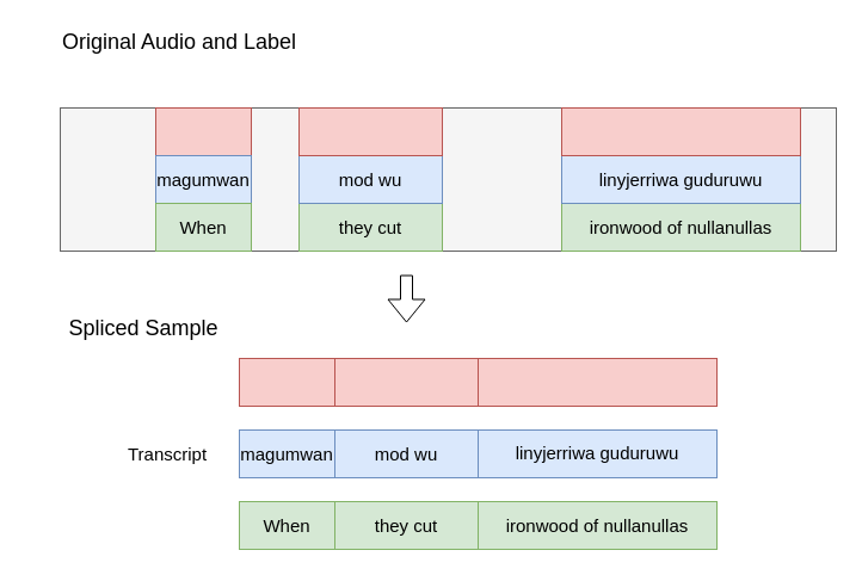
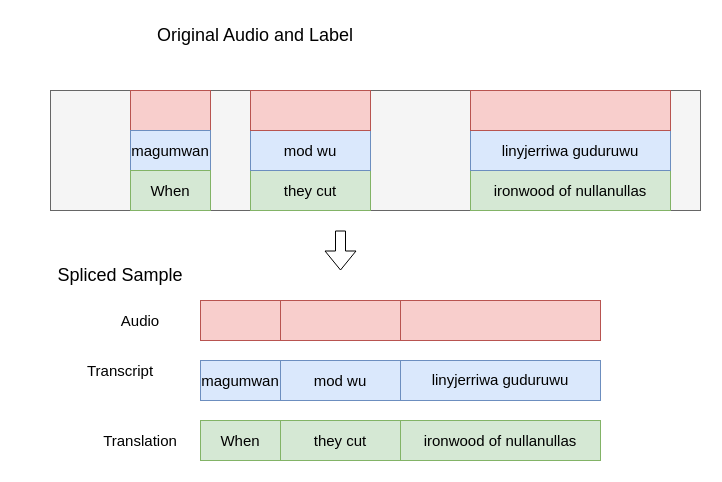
  <mxCell id="0" />
  <mxCell id="1" parent="0" />
  <mxCell id="2" value="" style="rounded=0;whiteSpace=wrap;html=1;fillColor=#f5f5f5;strokeColor=#666666;fillStyle=auto;fontColor=#333333;" vertex="1" parent="1"><mxGeometry x="50" y="90" width="650" height="120" as="geometry" /></mxCell>
  <mxCell id="3" value="" style="shape=flexArrow;endArrow=classic;html=1;rounded=0;" edge="1" parent="1"><mxGeometry width="50" height="50" relative="1" as="geometry"><mxPoint x="340" y="230" as="sourcePoint" /><mxPoint x="340" y="270" as="targetPoint" /></mxGeometry></mxCell>
- <mxCell id="4" value="&lt;font style=&quot;font-size: 18px;&quot;&gt;Original Audio and Label&lt;/font&gt;" style="text;html=1;whiteSpace=wrap;strokeColor=none;fillColor=none;align=center;verticalAlign=middle;rounded=0;" vertex="1" parent="1"><mxGeometry x="20" y="20" width="260" height="30" as="geometry" /></mxCell>
+ <mxCell id="4" value="&lt;font style=&quot;font-size: 18px;&quot;&gt;Original Audio and Label&lt;/font&gt;" style="text;html=1;whiteSpace=wrap;strokeColor=none;fillColor=none;align=center;verticalAlign=middle;rounded=0;" vertex="1" parent="1"><mxGeometry x="125" y="20" width="260" height="30" as="geometry" /></mxCell>
  <mxCell id="5" value="" style="rounded=0;whiteSpace=wrap;html=1;strokeColor=#b85450;fillColor=#f8cecc;" vertex="1" parent="1"><mxGeometry x="200" y="300" width="80" height="40" as="geometry" /></mxCell>
  <mxCell id="6" value="" style="rounded=0;whiteSpace=wrap;html=1;fillColor=#f8cecc;strokeColor=#b85450;" vertex="1" parent="1"><mxGeometry x="280" y="300" width="120" height="40" as="geometry" /></mxCell>
  <mxCell id="7" value="" style="rounded=0;whiteSpace=wrap;html=1;fillColor=#f8cecc;strokeColor=#b85450;" vertex="1" parent="1"><mxGeometry x="400" y="300" width="200" height="40" as="geometry" /></mxCell>
  <mxCell id="8" value="&lt;font style=&quot;font-size: 18px;&quot;&gt;Spliced ​​Sample&lt;/font&gt;" style="text;html=1;whiteSpace=wrap;strokeColor=none;fillColor=none;align=center;verticalAlign=middle;rounded=0;" vertex="1" parent="1"><mxGeometry x="50" y="260" width="140" height="30" as="geometry" /></mxCell>
  <mxCell id="9" value="&lt;font style=&quot;font-size: 15px;&quot;&gt;magumwan&lt;/font&gt;" style="rounded=0;whiteSpace=wrap;html=1;strokeColor=#6c8ebf;fillColor=#dae8fc;" vertex="1" parent="1"><mxGeometry x="200" y="360" width="80" height="40" as="geometry" /></mxCell>
  <mxCell id="10" value="&lt;font style=&quot;font-size: 15px;&quot;&gt;mod wu&lt;/font&gt;" style="rounded=0;whiteSpace=wrap;html=1;fillColor=#dae8fc;strokeColor=#6c8ebf;" vertex="1" parent="1"><mxGeometry x="280" y="360" width="120" height="40" as="geometry" /></mxCell>
  <mxCell id="11" value="&lt;font style=&quot;font-size: 15px; line-height: 22.5px;&quot;&gt;linyjerriwa guduruwu&lt;/font&gt;" style="rounded=0;whiteSpace=wrap;html=1;fillColor=#dae8fc;strokeColor=#6c8ebf;" vertex="1" parent="1"><mxGeometry x="400" y="360" width="200" height="40" as="geometry" /></mxCell>
  <mxCell id="12" value="&lt;font style=&quot;font-size: 15px;&quot;&gt;When&lt;/font&gt;" style="rounded=0;whiteSpace=wrap;html=1;strokeColor=#82b366;fillColor=#d5e8d4;" vertex="1" parent="1"><mxGeometry x="200" y="420" width="80" height="40" as="geometry" /></mxCell>
  <mxCell id="13" value="&lt;font style=&quot;font-size: 15px;&quot;&gt;they cut&lt;/font&gt;" style="rounded=0;whiteSpace=wrap;html=1;fillColor=#d5e8d4;strokeColor=#82b366;" vertex="1" parent="1"><mxGeometry x="280" y="420" width="120" height="40" as="geometry" /></mxCell>
  <mxCell id="14" value="&lt;font style=&quot;font-size: 15px;&quot;&gt;ironwood of nullanullas&lt;/font&gt;" style="rounded=0;whiteSpace=wrap;html=1;fillColor=#d5e8d4;strokeColor=#82b366;" vertex="1" parent="1"><mxGeometry x="400" y="420" width="200" height="40" as="geometry" /></mxCell>
- <mxCell id="16" value="&lt;font style=&quot;font-size: 15px;&quot;&gt;Transcript&lt;/font&gt;" style="text;html=1;whiteSpace=wrap;strokeColor=none;fillColor=none;align=center;verticalAlign=middle;rounded=0;" vertex="1" parent="1"><mxGeometry x="110" y="365" width="60" height="30" as="geometry" /></mxCell>
+ <mxCell id="15" value="&lt;font style=&quot;font-size: 15px;&quot;&gt;Audio&lt;/font&gt;" style="text;html=1;whiteSpace=wrap;strokeColor=none;fillColor=none;align=center;verticalAlign=middle;rounded=0;" vertex="1" parent="1"><mxGeometry x="110" y="305" width="60" height="30" as="geometry" /></mxCell>
+ <mxCell id="16" value="&lt;font style=&quot;font-size: 15px;&quot;&gt;Transcript&lt;/font&gt;" style="text;html=1;whiteSpace=wrap;strokeColor=none;fillColor=none;align=center;verticalAlign=middle;rounded=0;" vertex="1" parent="1"><mxGeometry x="90" y="355" width="60" height="30" as="geometry" /></mxCell>
+ <mxCell id="17" value="&lt;font style=&quot;font-size: 15px;&quot;&gt;Translation&lt;/font&gt;" style="text;html=1;whiteSpace=wrap;strokeColor=none;fillColor=none;align=center;verticalAlign=middle;rounded=0;" vertex="1" parent="1"><mxGeometry x="110" y="425" width="60" height="30" as="geometry" /></mxCell>
  <mxCell id="18" value="" style="rounded=0;whiteSpace=wrap;html=1;fillColor=#f8cecc;strokeColor=#b85450;" vertex="1" parent="1"><mxGeometry x="130" y="90" width="80" height="40" as="geometry" /></mxCell>
  <mxCell id="19" value="&lt;span style=&quot;font-size: 15px;&quot;&gt;magumwan&lt;/span&gt;" style="rounded=0;whiteSpace=wrap;html=1;fillColor=#dae8fc;strokeColor=#6c8ebf;" vertex="1" parent="1"><mxGeometry x="130" y="130" width="80" height="40" as="geometry" /></mxCell>
  <mxCell id="20" value="&lt;span style=&quot;font-size: 15px;&quot;&gt;When&lt;/span&gt;" style="rounded=0;whiteSpace=wrap;html=1;strokeWidth=1;fillColor=#d5e8d4;strokeColor=#82b366;" vertex="1" parent="1"><mxGeometry x="130" y="170" width="80" height="40" as="geometry" /></mxCell>
  <mxCell id="21" value="&lt;span style=&quot;font-size: 15px;&quot;&gt;they cut&lt;/span&gt;" style="rounded=0;whiteSpace=wrap;html=1;fillColor=#d5e8d4;strokeColor=#82b366;" vertex="1" parent="1"><mxGeometry x="250" y="170" width="120" height="40" as="geometry" /></mxCell>
  <mxCell id="22" value="&lt;span style=&quot;color: rgb(0, 0, 0); font-family: Helvetica; font-size: 15px; font-style: normal; font-variant-ligatures: normal; font-variant-caps: normal; font-weight: 400; letter-spacing: normal; orphans: 2; text-align: center; text-indent: 0px; text-transform: none; widows: 2; word-spacing: 0px; -webkit-text-stroke-width: 0px; white-space: normal; text-decoration-thickness: initial; text-decoration-style: initial; text-decoration-color: initial; float: none; display: inline !important;&quot;&gt;mod wu&lt;/span&gt;" style="rounded=0;whiteSpace=wrap;html=1;fillColor=#dae8fc;strokeColor=#6c8ebf;" vertex="1" parent="1"><mxGeometry x="250" y="130" width="120" height="40" as="geometry" /></mxCell>
  <mxCell id="23" value="" style="rounded=0;whiteSpace=wrap;html=1;fillColor=#f8cecc;strokeColor=#b85450;" vertex="1" parent="1"><mxGeometry x="250" y="90" width="120" height="40" as="geometry" /></mxCell>
  <mxCell id="24" value="&lt;span style=&quot;font-size: 15px;&quot;&gt;ironwood of nullanullas&lt;/span&gt;" style="rounded=0;whiteSpace=wrap;html=1;fillColor=#d5e8d4;strokeColor=#82b366;" vertex="1" parent="1"><mxGeometry x="470" y="170" width="200" height="40" as="geometry" /></mxCell>
  <mxCell id="25" value="&lt;span style=&quot;font-size: 15px;&quot;&gt;linyjerriwa guduruwu&lt;/span&gt;" style="rounded=0;whiteSpace=wrap;html=1;fillColor=#dae8fc;strokeColor=#6c8ebf;" vertex="1" parent="1"><mxGeometry x="470" y="130" width="200" height="40" as="geometry" /></mxCell>
  <mxCell id="26" value="" style="rounded=0;whiteSpace=wrap;html=1;fillColor=#f8cecc;strokeColor=#b85450;" vertex="1" parent="1"><mxGeometry x="470" y="90" width="200" height="40" as="geometry" /></mxCell>
